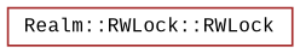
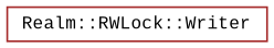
  digraph {
    rankdir=TB
    fontname="Liberation Mono"
-   n1 [color=brown fillcolor=white fontname="Liberation Mono" fontsize=10 height=0.2 label="Realm::RWLock::RWLock" shape=box style=filled width=0.4]
+   n1 [color=brown fillcolor=white fontname="Liberation Mono" fontsize=10 height=0.2 label="Realm::RWLock::Writer" shape=box style=filled width=0.4]
  }
